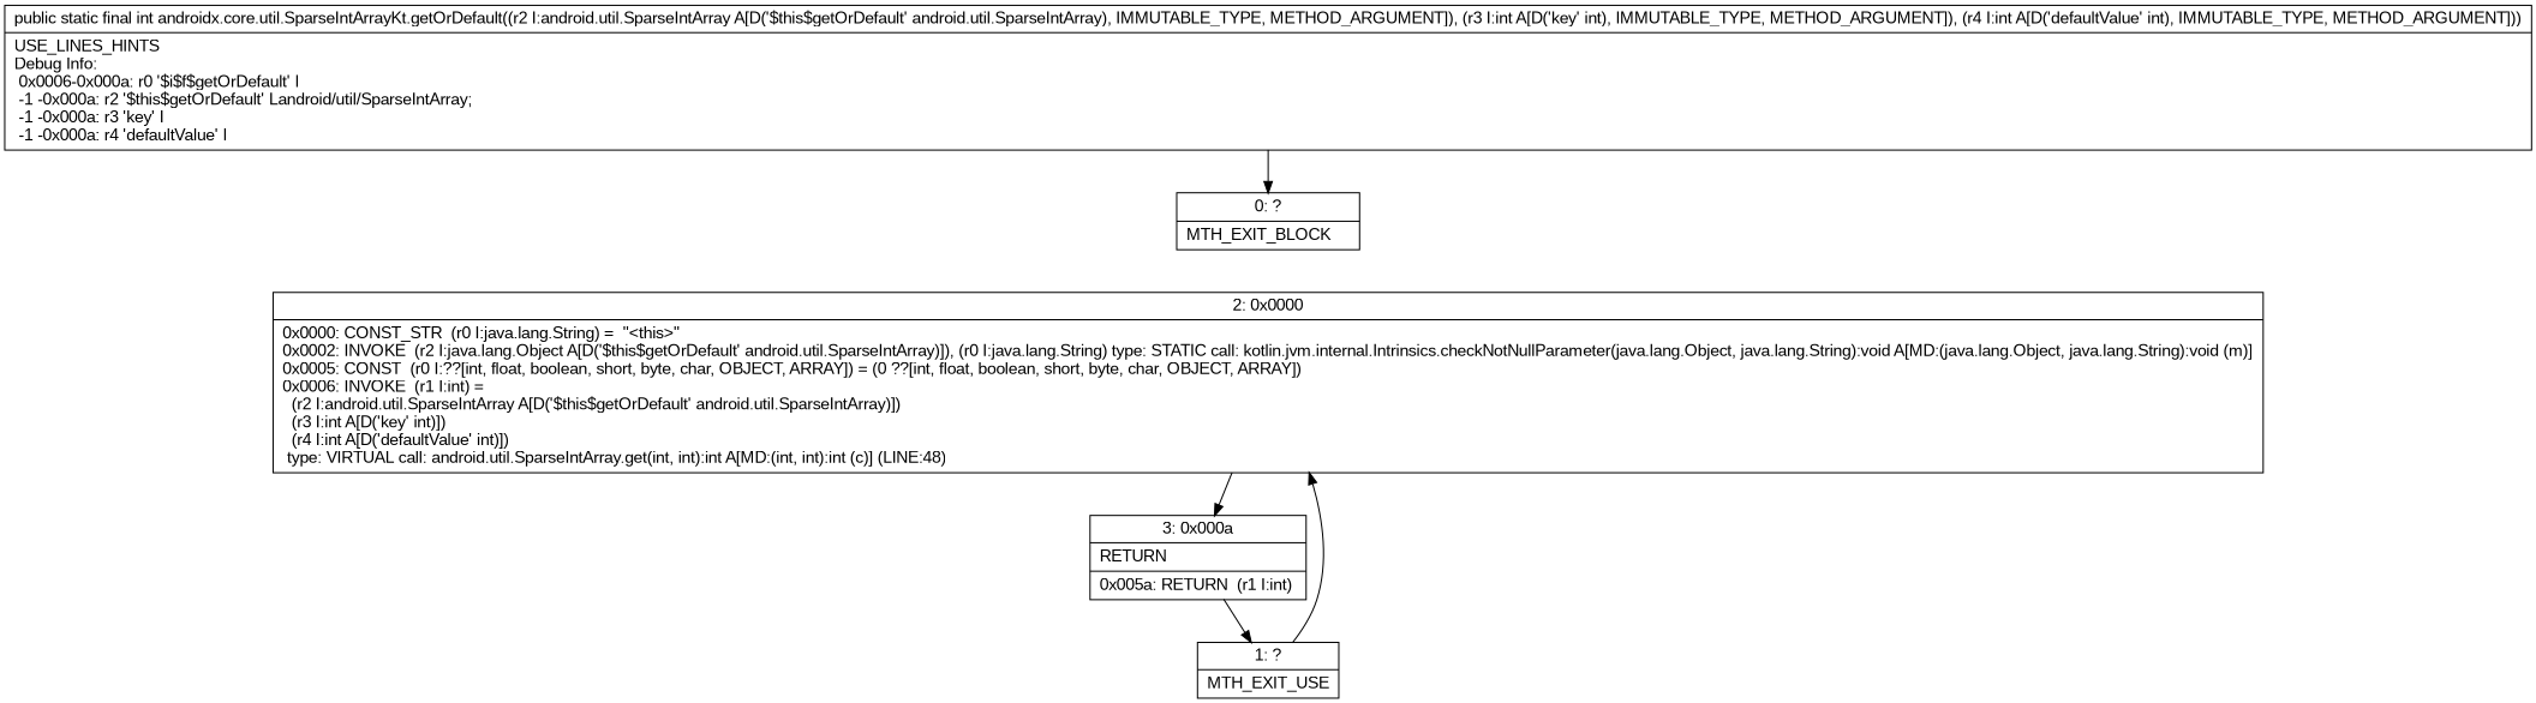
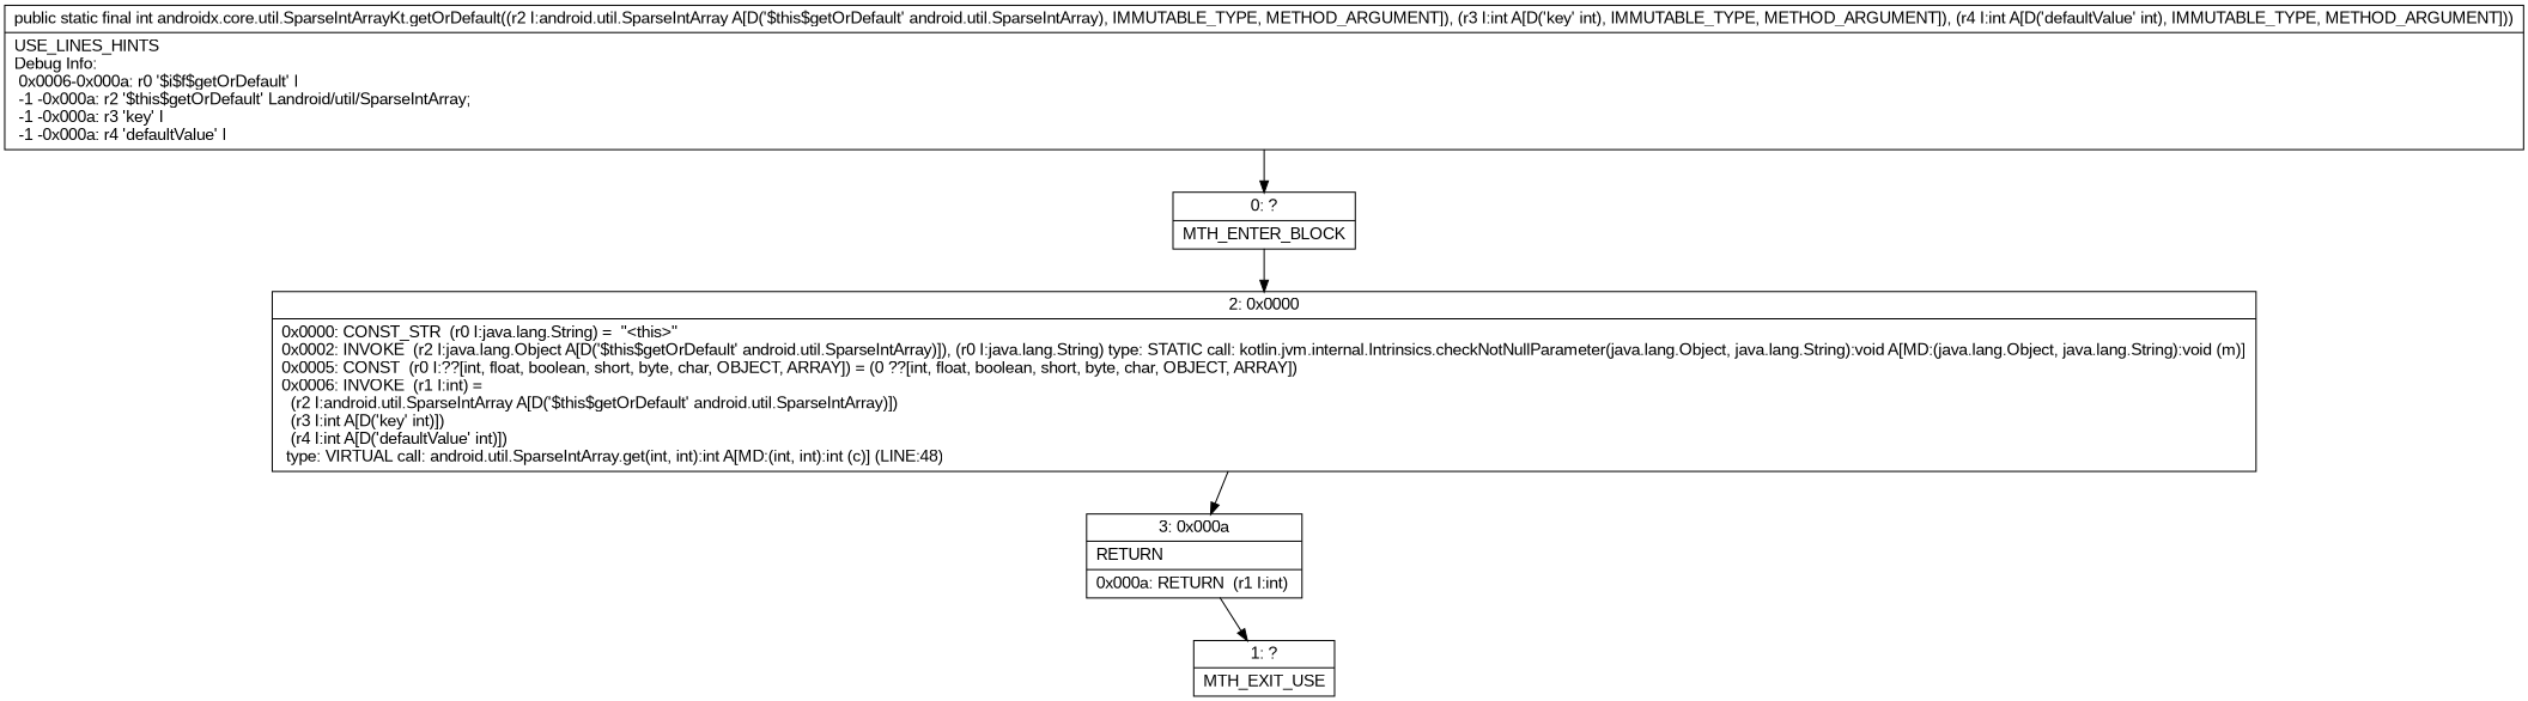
  digraph {
    fontname="Liberation Sans"
    node [fontname="Liberation Sans" shape=record]
    edge [fontname="Liberation Sans"]
-   n1 [label="{0\:\ ?|MTH_EXIT_BLOCK\l}"]
+   n1 [label="{0\:\ ?|MTH_ENTER_BLOCK\l}"]
    n2 [label="{2\:\ 0x0000|0x0000: CONST_STR  (r0 I:java.lang.String) =  \"\<this\>\" \l0x0002: INVOKE  (r2 I:java.lang.Object A[D('$this$getOrDefault' android.util.SparseIntArray)]), (r0 I:java.lang.String) type: STATIC call: kotlin.jvm.internal.Intrinsics.checkNotNullParameter(java.lang.Object, java.lang.String):void A[MD:(java.lang.Object, java.lang.String):void (m)]\l0x0005: CONST  (r0 I:??[int, float, boolean, short, byte, char, OBJECT, ARRAY]) = (0 ??[int, float, boolean, short, byte, char, OBJECT, ARRAY]) \l0x0006: INVOKE  (r1 I:int) = \l  (r2 I:android.util.SparseIntArray A[D('$this$getOrDefault' android.util.SparseIntArray)])\l  (r3 I:int A[D('key' int)])\l  (r4 I:int A[D('defaultValue' int)])\l type: VIRTUAL call: android.util.SparseIntArray.get(int, int):int A[MD:(int, int):int (c)] (LINE:48)\l}"]
-   n3 [label="{3\:\ 0x000a|RETURN\l|0x005a: RETURN  (r1 I:int) \l}"]
+   n3 [label="{3\:\ 0x000a|RETURN\l|0x000a: RETURN  (r1 I:int) \l}"]
    n4 [label="{1\:\ ?|MTH_EXIT_USE\l}"]
    n5 [label="{public static final int androidx.core.util.SparseIntArrayKt.getOrDefault((r2 I:android.util.SparseIntArray A[D('$this$getOrDefault' android.util.SparseIntArray), IMMUTABLE_TYPE, METHOD_ARGUMENT]), (r3 I:int A[D('key' int), IMMUTABLE_TYPE, METHOD_ARGUMENT]), (r4 I:int A[D('defaultValue' int), IMMUTABLE_TYPE, METHOD_ARGUMENT]))  | USE_LINES_HINTS\lDebug Info:\l  0x0006\-0x000a: r0 '$i$f$getOrDefault' I\l  \-1 \-0x000a: r2 '$this$getOrDefault' Landroid\/util\/SparseIntArray;\l  \-1 \-0x000a: r3 'key' I\l  \-1 \-0x000a: r4 'defaultValue' I\l}"]
-   n4 -> n2
+   n1 -> n2
    n2 -> n3
    n3 -> n4
    n5 -> n1
  }
